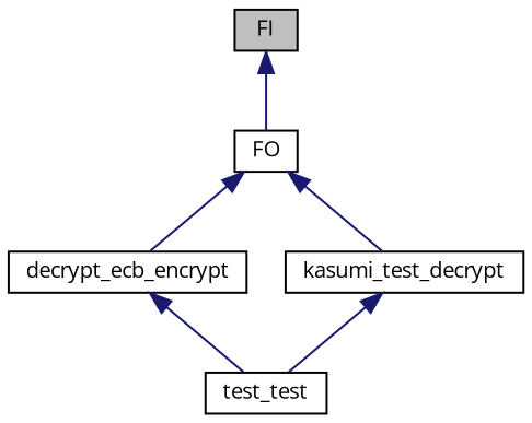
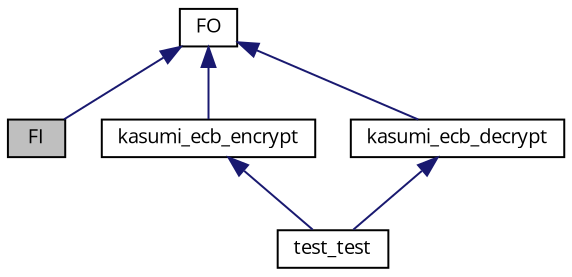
  digraph {
    fontname="Open Sans"
    rankdir=TB
    node [color=black fillcolor=white fontname="Open Sans" fontsize=10 shape=record style=filled]
    edge [color=midnightblue dir=back fontname="Open Sans" fontsize=10 labelfontname=Helvetica labelfontsize=10 style=solid]
    n1 [fillcolor=grey75 fontcolor=black height=0.2 label=FI width=0.4]
    n2 [height=0.2 label=FO width=0.4]
-   n3 [height=0.2 label=decrypt_ecb_encrypt width=0.4]
-   n4 [height=0.2 label=kasumi_test_decrypt width=0.4]
+   n3 [height=0.2 label=kasumi_ecb_encrypt width=0.4]
+   n4 [height=0.2 label=kasumi_ecb_decrypt width=0.4]
    n5 [height=0.2 label=test_test width=0.4]
-   n1 -> n2
+   n2 -> n1
    n2 -> n3
    n2 -> n4
    n3 -> n5
    n4 -> n5
  }
